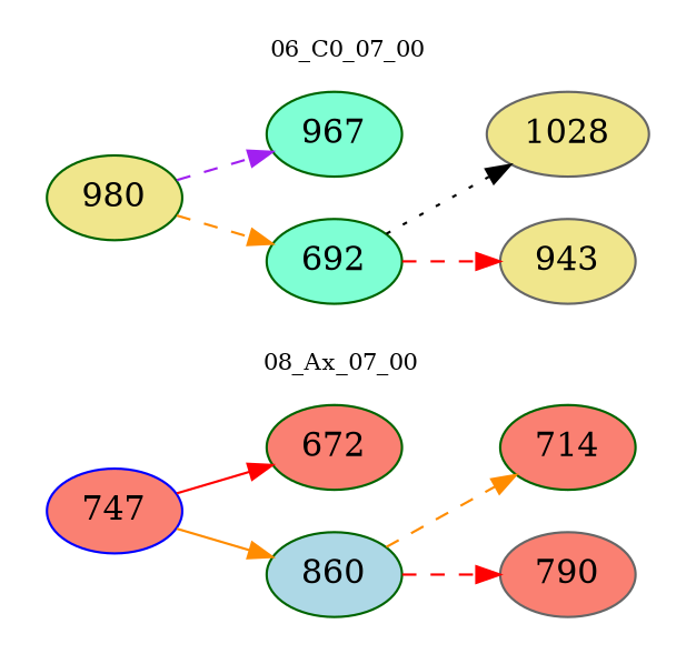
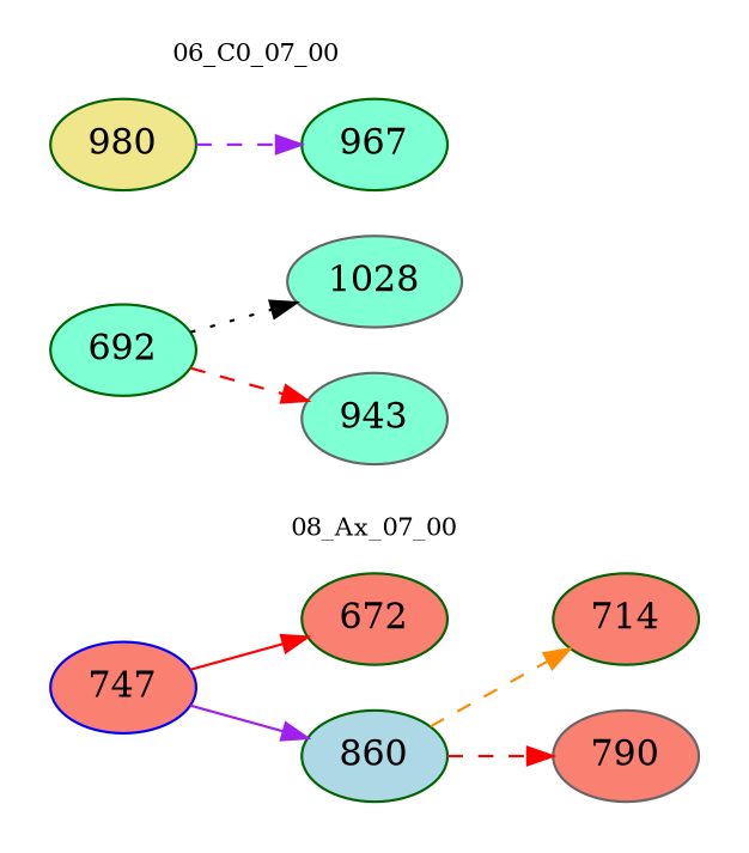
  digraph {
    rankdir=LR
    node [color=darkgreen fillcolor=salmon style=filled]
    edge [color=red style=dashed]
    n1 [color=blue label=747]
    n2 [fillcolor=lightblue label=860]
    n3 [label=672]
    n4 [color=gray40 label=790]
    n5 [label=714]
    n6 [fillcolor=khaki label=980]
    n7 [fillcolor=aquamarine label=692]
    n8 [fillcolor=aquamarine label=967]
-   n9 [color=gray40 fillcolor=khaki label=943]
-   n10 [color=gray40 fillcolor=khaki label=1028]
+   n9 [color=gray40 fillcolor=aquamarine label=943]
+   n10 [color=gray40 fillcolor=aquamarine label=1028]
    subgraph cluster_1 {
      color=white
      fontsize=10
      label="08_Ax_07_00"
      n1
      n2
      n3
      n4
      n5
    }
    subgraph cluster_2 {
      color=white
      fontsize=10
      label="06_C0_07_00"
      n6
      n7
      n8
      n9
      n10
    }
-   n1 -> n2 [color=darkorange style=solid]
+   n1 -> n2 [color=purple style=solid]
    n1 -> n3 [style=solid]
    n2 -> n4
    n2 -> n5 [color=darkorange]
-   n6 -> n7 [color=darkorange]
    n6 -> n8 [color=purple]
    n7 -> n9
    n7 -> n10 [color=black style=dotted]
  }
